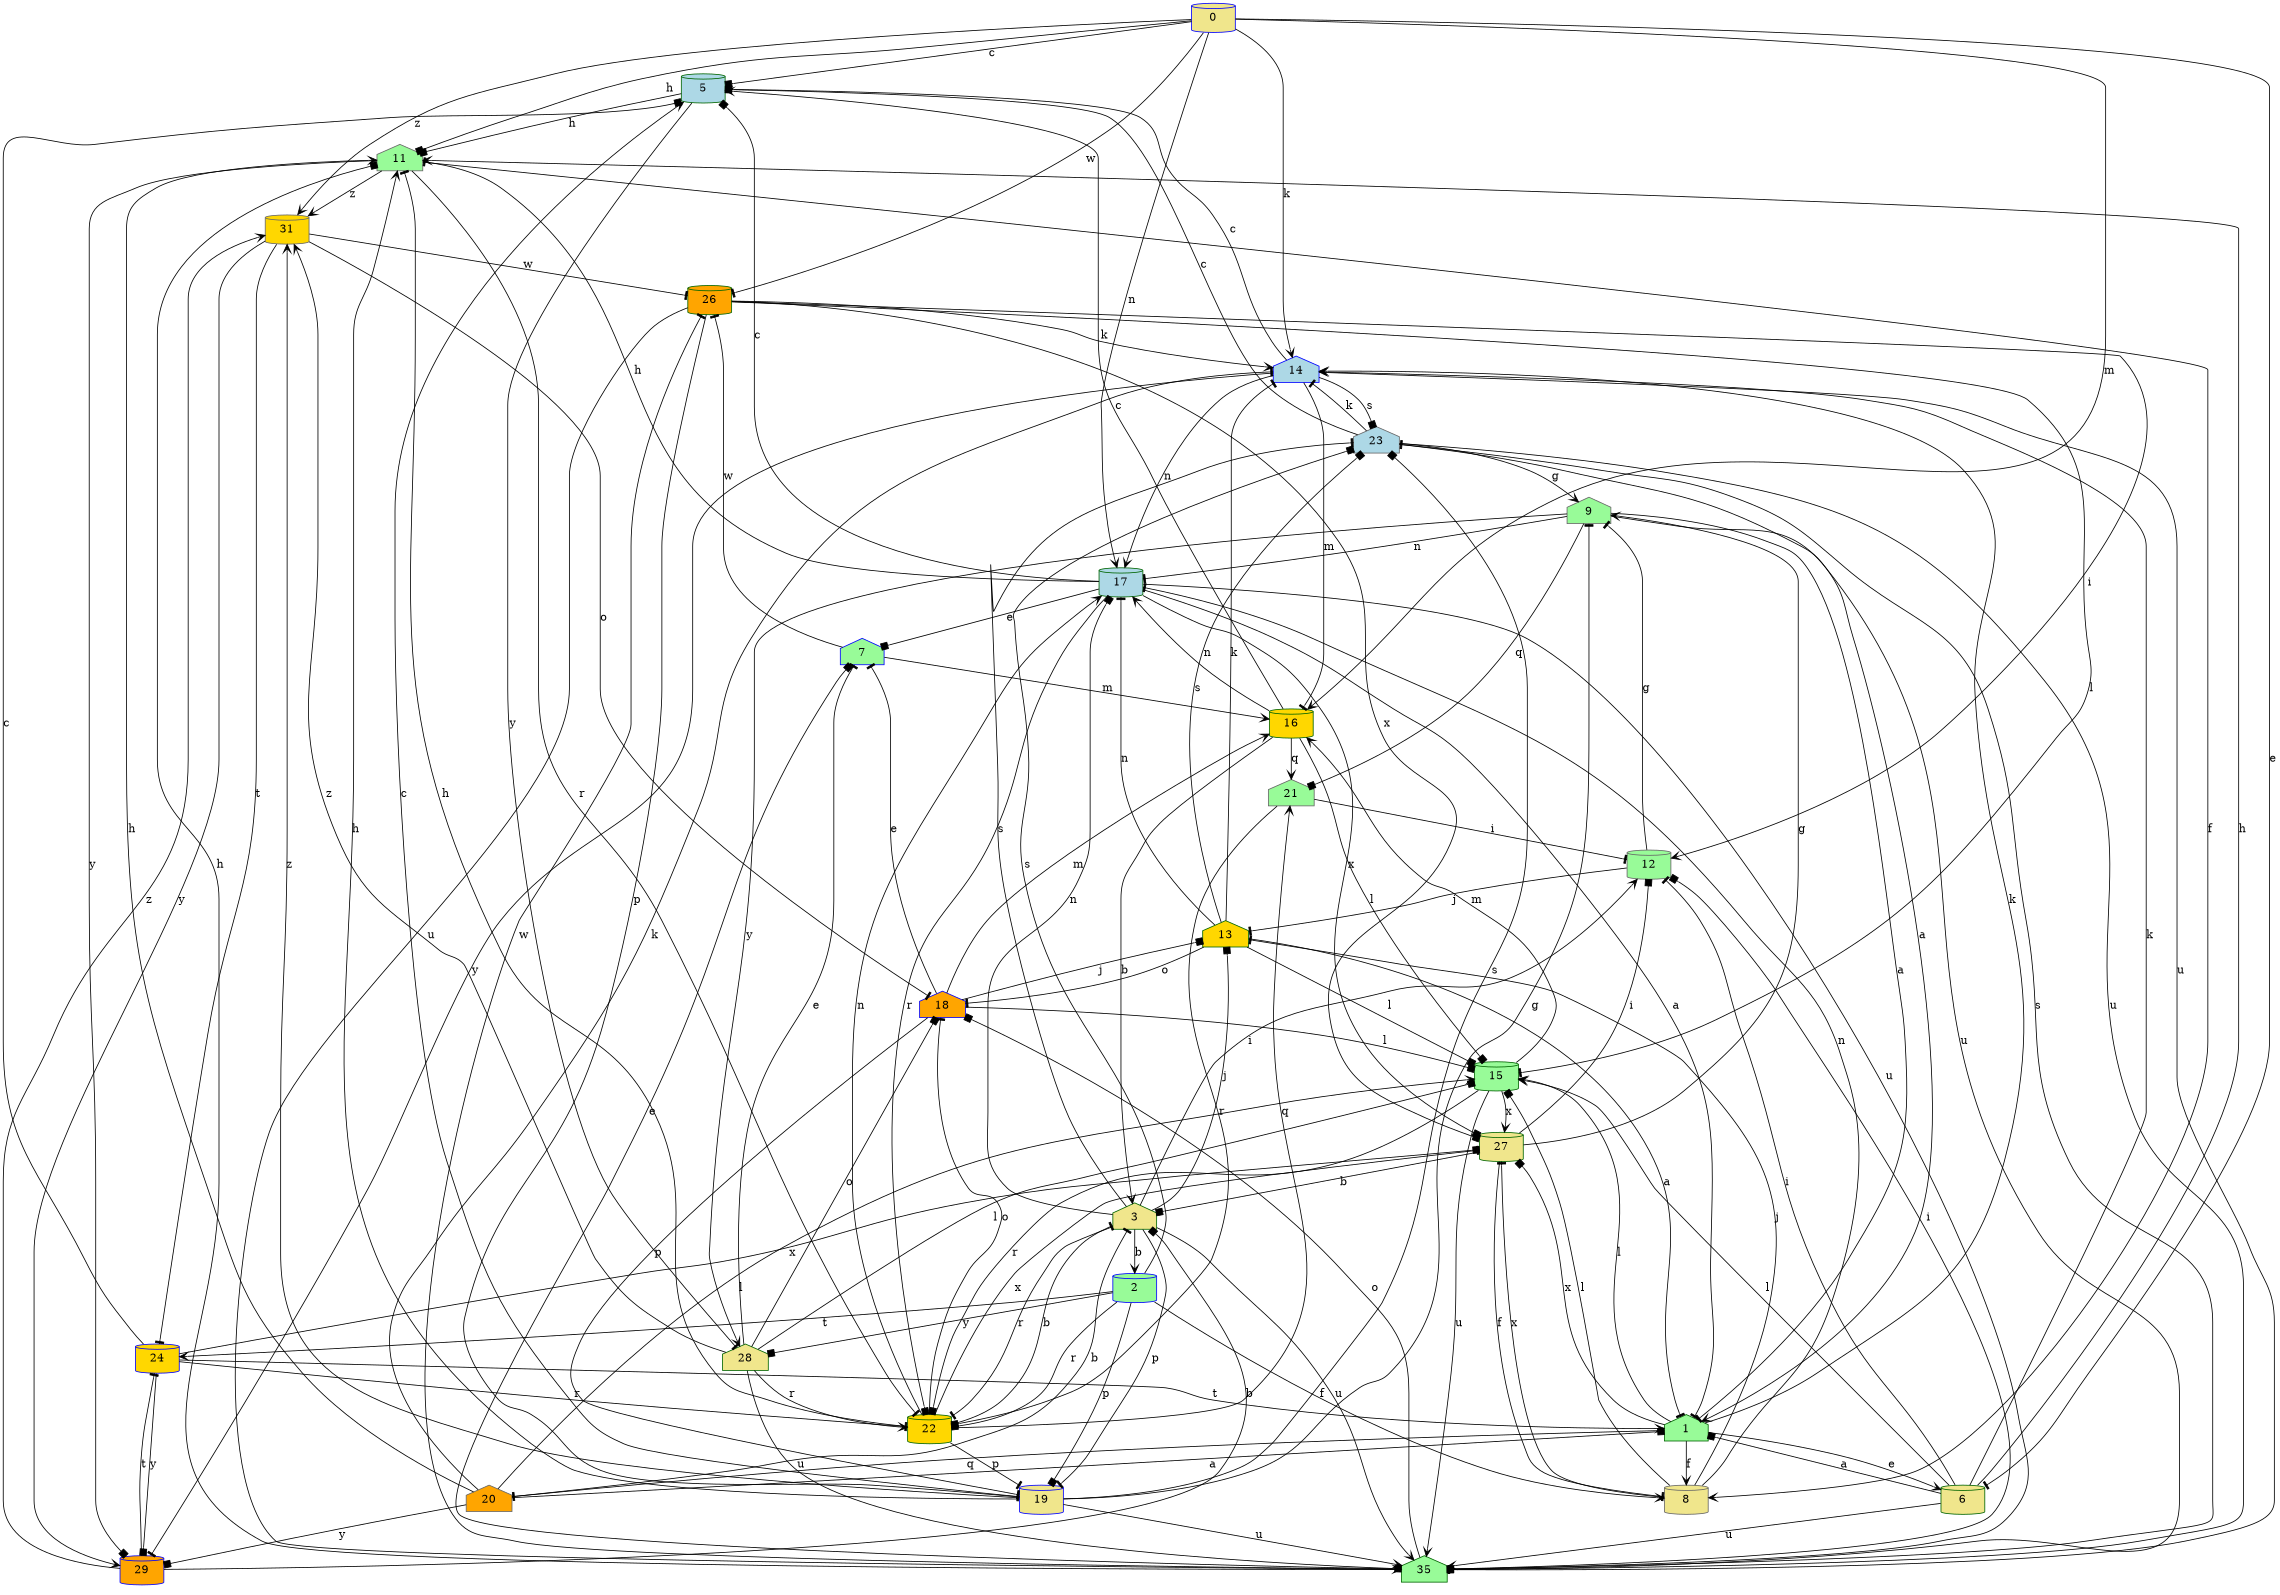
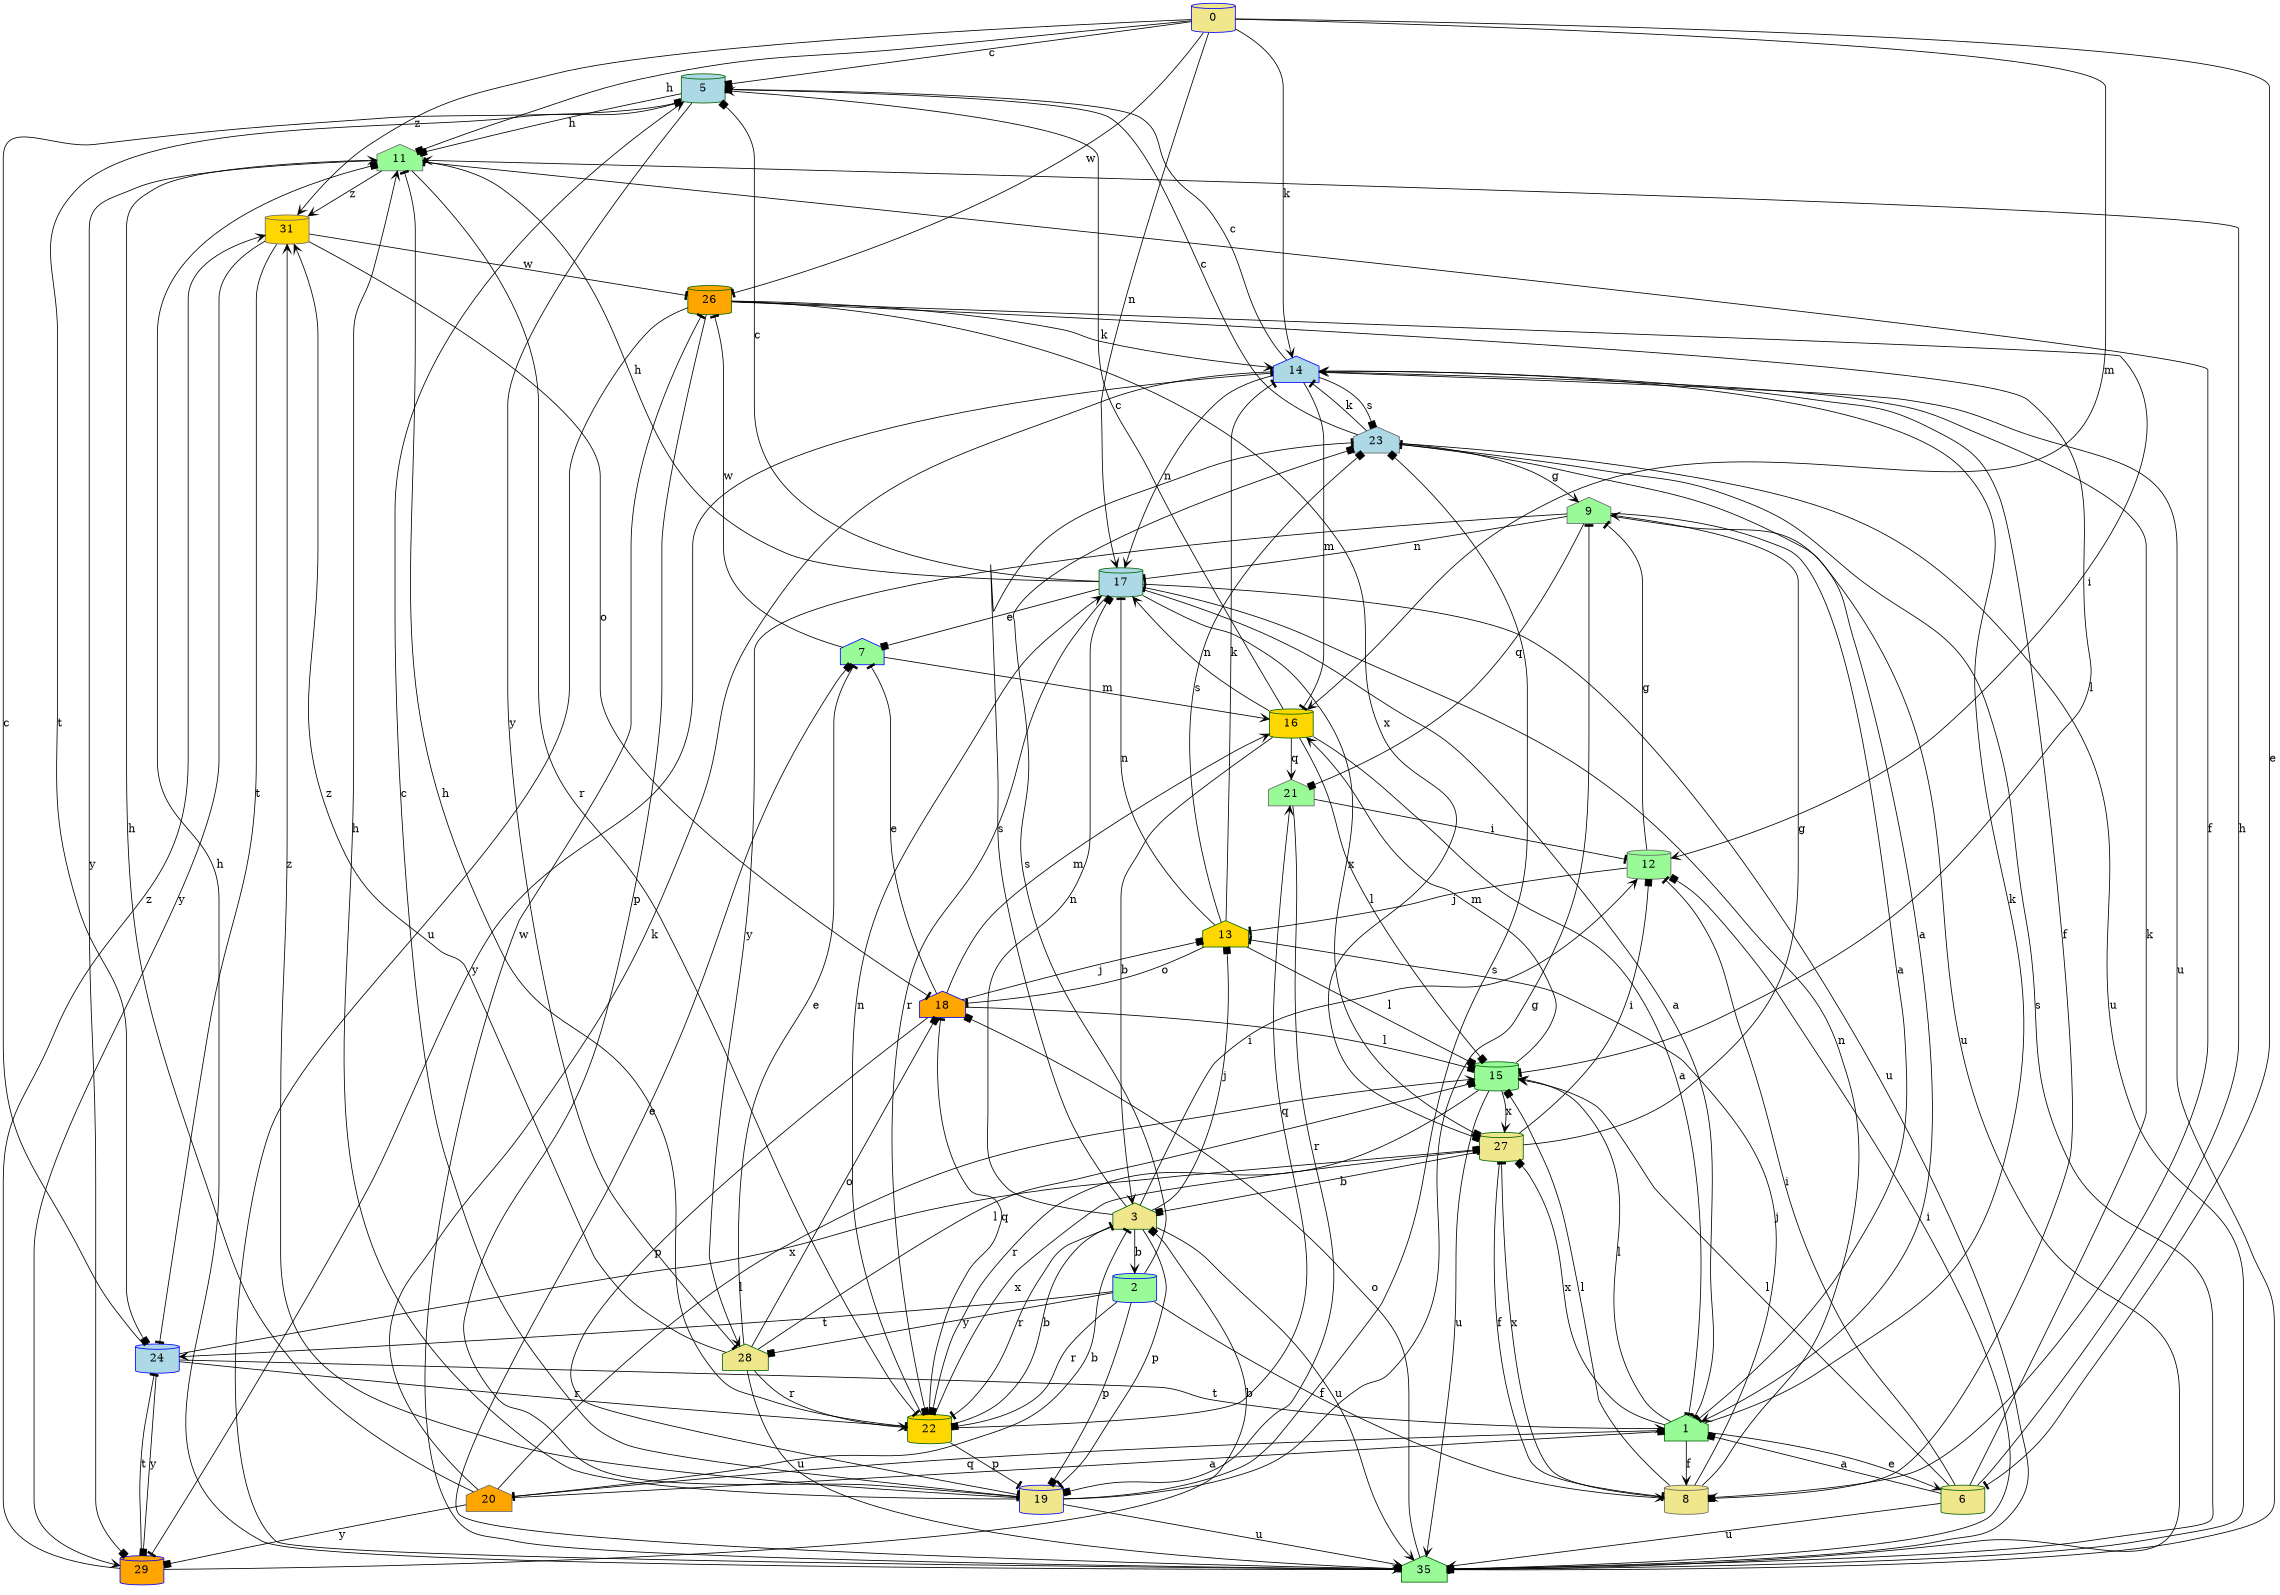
  strict digraph {
    node [color=darkgreen fillcolor=palegreen shape=cylinder style=filled]
    edge [arrowhead=box]
    0 [color=blue fillcolor=khaki]
    5 [fillcolor=lightblue]
    6 [fillcolor=khaki]
    11 [color=gray40 shape=house]
    14 [color=blue fillcolor=lightblue shape=house]
    16 [fillcolor=gold]
    17 [fillcolor=lightblue]
    26 [fillcolor=orange]
    31 [color=gray40 fillcolor=gold]
-   24 [color=blue fillcolor=gold]
+   24 [color=blue fillcolor=lightblue]
    28 [fillcolor=khaki shape=house]
    1 [shape=house]
    15
    12 [color=gray40]
    n15 [label=35 shape=house]
    8 [color=gray40 fillcolor=khaki]
    22 [fillcolor=gold]
    29 [color=blue fillcolor=orange]
    23 [color=gray40 fillcolor=lightblue shape=house]
    3 [fillcolor=khaki shape=house]
    21 [color=gray40 shape=house]
    27 [fillcolor=khaki]
    7 [color=blue shape=house]
    19 [color=blue fillcolor=khaki]
    18 [color=blue fillcolor=orange shape=house]
    20 [color=gray40 fillcolor=orange shape=house]
    13 [fillcolor=gold shape=house]
    9 [color=gray40 shape=house]
    2 [color=blue]
    0 -> 5 [label=c]
    0 -> 6 [arrowhead=tee label=e]
    0 -> 11 [label=h]
    0 -> 14 [arrowhead=vee label=k]
    0 -> 16 [arrowhead=vee label=m]
    0 -> 17 [arrowhead=vee label=n]
    0 -> 26 [arrowhead=tee label=w]
    0 -> 31 [arrowhead=vee label=z]
    5 -> 11 [label=h]
+   5 -> 24 [label=t]
    5 -> 28 [arrowhead=tee label=y]
    6 -> 11 [arrowhead=vee label=h]
    6 -> 14 [arrowhead=vee label=k]
    6 -> 1 [label=a]
    6 -> 15 [arrowhead=vee label=l]
    6 -> 12 [arrowhead=tee label=i]
    6 -> n15 [arrowhead=vee label=u]
    11 -> 31 [arrowhead=vee label=z]
    11 -> 8 [arrowhead=vee label=f]
    11 -> 22 [arrowhead=tee label=r]
    11 -> 29 [label=y]
    14 -> 5 [label=c]
    14 -> 16 [arrowhead=tee label=m]
    14 -> 17 [arrowhead=vee label=n]
    14 -> n15 [label=u]
+   14 -> 8 [label=f]
    14 -> 29 [arrowhead=tee label=y]
    14 -> 23 [label=s]
    16 -> 5 [arrowhead=vee label=c]
    16 -> 17 [arrowhead=vee label=n]
-   13 -> 1 [arrowhead=tee label=a]
+   16 -> 1 [arrowhead=tee label=a]
    16 -> 15 [label=l]
    16 -> 3 [arrowhead=vee label=b]
    16 -> 21 [arrowhead=vee label=q]
    17 -> 5 [label=c]
    17 -> 11 [arrowhead=tee label=h]
    17 -> 1 [arrowhead=tee label=a]
    17 -> n15 [label=u]
    17 -> 22 [label=r]
    17 -> 27 [label=x]
    17 -> 7 [label=e]
    26 -> 14 [arrowhead=vee label=k]
    26 -> 15 [arrowhead=tee label=l]
    26 -> 12 [arrowhead=vee label=i]
    26 -> n15 [arrowhead=vee label=u]
    26 -> 27 [label=x]
    26 -> 19 [arrowhead=tee label=p]
    31 -> 26 [arrowhead=tee label=w]
    31 -> 24 [arrowhead=tee label=t]
    31 -> 29 [arrowhead=vee label=y]
    31 -> 18 [arrowhead=tee label=o]
    24 -> 5 [label=c]
    24 -> 1 [arrowhead=vee label=t]
    24 -> 22 [arrowhead=tee label=r]
    24 -> 29 [label=y]
    24 -> 27 [label=x]
    28 -> 31 [arrowhead=vee label=z]
    28 -> 15 [label=l]
    28 -> n15 [label=u]
    28 -> 22 [arrowhead=vee label=r]
    28 -> 7 [arrowhead=tee label=e]
    28 -> 18 [label=o]
    1 -> 6 [arrowhead=vee label=e]
    1 -> 14 [arrowhead=vee label=k]
    1 -> 15 [arrowhead=vee label=l]
    1 -> 8 [arrowhead=vee label=f]
    1 -> 27 [label=x]
    1 -> 20 [arrowhead=tee label=q]
    15 -> 16 [arrowhead=vee label=m]
    15 -> n15 [arrowhead=vee label=u]
    15 -> 22 [label=r]
    15 -> 27 [arrowhead=vee label=x]
    12 -> 13 [arrowhead=tee label=j]
    12 -> 9 [arrowhead=tee label=g]
    n15 -> 11 [label=h]
    n15 -> 26 [arrowhead=tee label=w]
    n15 -> 12 [label=i]
    n15 -> 23 [arrowhead=tee label=s]
    n15 -> 7 [label=e]
    n15 -> 18 [label=o]
    8 -> 17 [arrowhead=tee label=n]
    8 -> 15 [label=l]
    8 -> 27 [arrowhead=tee label=x]
    8 -> 13 [arrowhead=tee label=j]
    22 -> 11 [arrowhead=tee label=h]
    22 -> 17 [arrowhead=vee label=n]
    22 -> 3 [arrowhead=tee label=b]
    22 -> 21 [arrowhead=vee label=q]
    22 -> 27 [arrowhead=tee label=x]
    22 -> 19 [arrowhead=tee label=p]
-   22 -> 18 [arrowhead=tee label=o]
+   22 -> 18 [arrowhead=tee label=q]
    29 -> 31 [arrowhead=vee label=z]
    29 -> 24 [arrowhead=tee label=t]
    29 -> 3 [label=b]
    23 -> 5 [label=c]
    23 -> 14 [arrowhead=tee label=k]
    23 -> 1 [arrowhead=vee label=a]
    23 -> n15 [label=u]
    23 -> 9 [arrowhead=vee label=g]
    3 -> 17 [label=n]
    3 -> 12 [arrowhead=vee label=i]
    3 -> n15 [arrowhead=vee label=u]
    3 -> 22 [arrowhead=tee label=r]
    3 -> 23 [arrowhead=tee label=s]
    3 -> 19 [arrowhead=tee label=p]
    3 -> 13 [label=j]
    3 -> 2 [arrowhead=vee label=b]
    21 -> 12 [arrowhead=tee label=i]
-   21 -> 22 [label=r]
+   21 -> 19 [label=r]
    27 -> 12 [label=i]
    27 -> 8 [arrowhead=tee label=f]
    27 -> 3 [label=b]
    27 -> 9 [arrowhead=vee label=g]
    7 -> 16 [arrowhead=vee label=m]
    7 -> 26 [arrowhead=tee label=w]
    19 -> 5 [arrowhead=vee label=c]
    19 -> 11 [arrowhead=vee label=h]
    19 -> 31 [arrowhead=vee label=z]
    19 -> n15 [arrowhead=vee label=u]
    19 -> 23 [label=s]
    19 -> 9 [arrowhead=tee label=g]
    18 -> 16 [arrowhead=vee label=m]
    18 -> 15 [label=l]
    18 -> 7 [arrowhead=tee label=e]
    18 -> 19 [arrowhead=tee label=p]
    18 -> 13 [label=j]
    20 -> 11 [arrowhead=vee label=h]
    20 -> 14 [arrowhead=tee label=k]
    20 -> 1 [label=a]
    20 -> 15 [arrowhead=vee label=l]
    20 -> 29 [label=y]
    20 -> 3 [arrowhead=tee label=b]
    13 -> 14 [arrowhead=tee label=k]
    13 -> 17 [arrowhead=tee label=n]
    13 -> 15 [label=l]
    13 -> 23 [label=s]
    13 -> 18 [arrowhead=tee label=o]
    9 -> 17 [arrowhead=tee label=n]
    9 -> 28 [arrowhead=vee label=y]
    9 -> 1 [arrowhead=tee label=a]
    9 -> n15 [arrowhead=tee label=u]
    9 -> 21 [label=q]
    2 -> 24 [arrowhead=vee label=t]
    2 -> 28 [label=y]
    2 -> 8 [arrowhead=vee label=f]
    2 -> 22 [label=r]
    2 -> 23 [label=s]
    2 -> 19 [label=p]
  }
